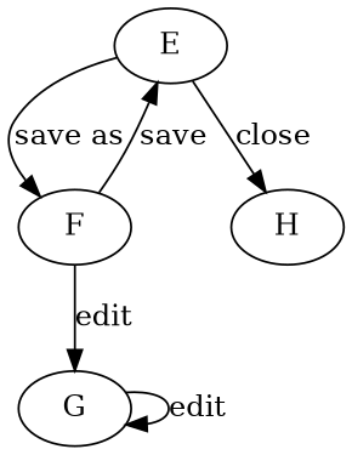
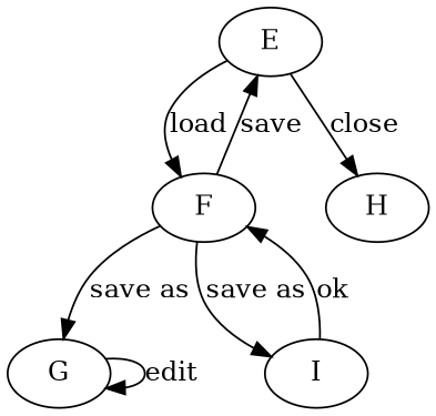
  digraph {
    fontname="DejaVu Serif"
    node [fontname="DejaVu Serif"]
    edge [fontname="DejaVu Serif"]
    E
    F
    H
    G
-   E -> F [label="save as"]
+   I
+   E -> F [label=load]
    E -> H [label=close]
    F -> E [label=save]
-   F -> G [label=edit]
+   F -> G [label="save as"]
+   F -> I [label="save as"]
    G -> G [label=edit]
+   I -> F [label=ok]
  }
